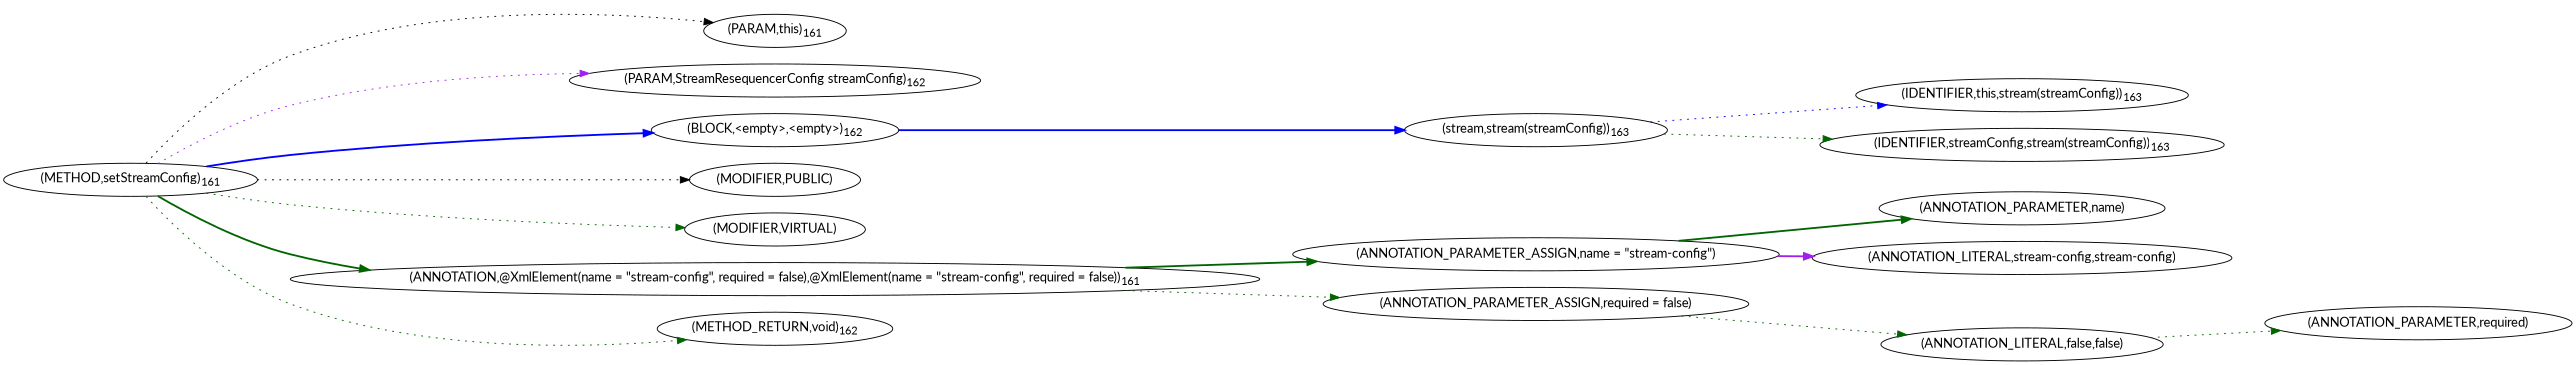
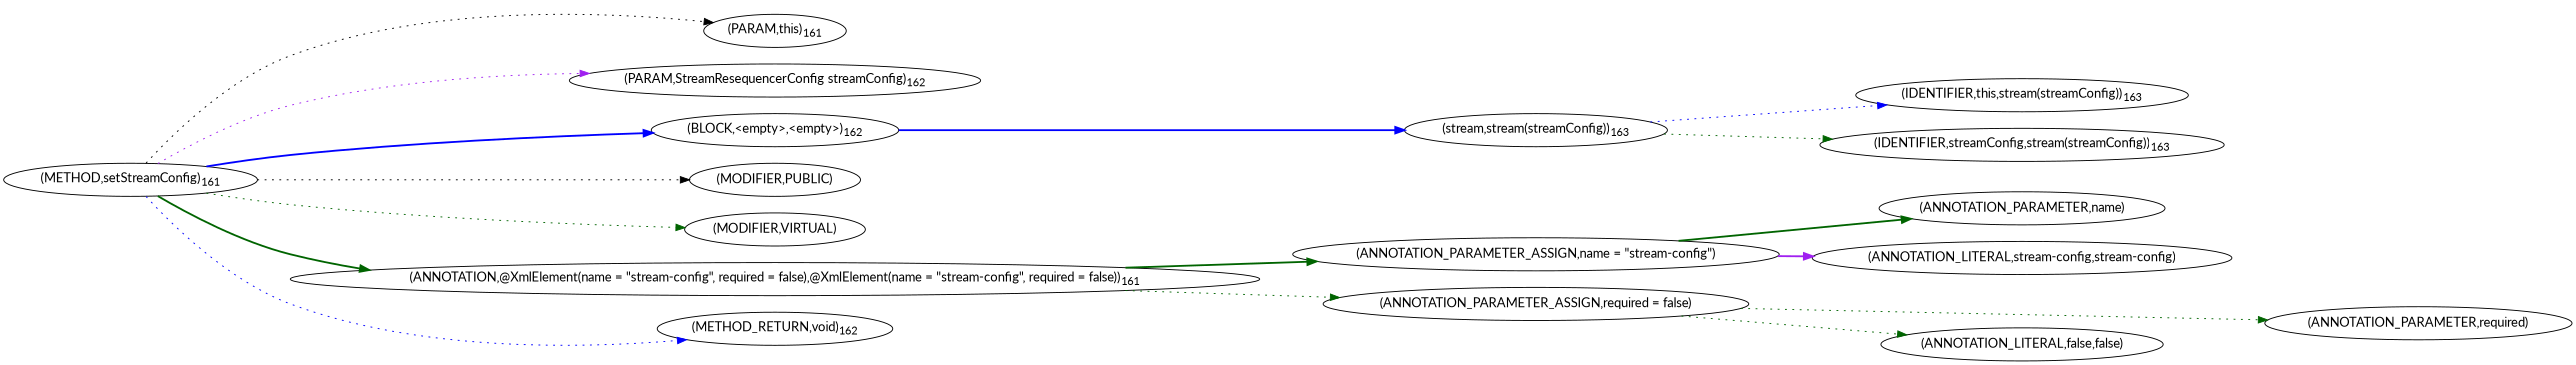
  digraph {
    fontname=Lato
    rankdir=LR
    node [fontname=Lato]
    edge [color=darkgreen fontname=Lato style=dotted]
    n1 [label=<(METHOD,setStreamConfig)<SUB>161</SUB>>]
    n2 [label=<(PARAM,this)<SUB>161</SUB>>]
    n3 [label=<(PARAM,StreamResequencerConfig streamConfig)<SUB>162</SUB>>]
    n4 [label=<(BLOCK,&lt;empty&gt;,&lt;empty&gt;)<SUB>162</SUB>>]
    n5 [label=<(MODIFIER,PUBLIC)>]
    n6 [label=<(MODIFIER,VIRTUAL)>]
    n7 [label=<(ANNOTATION,@XmlElement(name = &quot;stream-config&quot;, required = false),@XmlElement(name = &quot;stream-config&quot;, required = false))<SUB>161</SUB>>]
    n8 [label=<(METHOD_RETURN,void)<SUB>162</SUB>>]
    n9 [label=<(stream,stream(streamConfig))<SUB>163</SUB>>]
    n10 [label=<(ANNOTATION_PARAMETER_ASSIGN,name = &quot;stream-config&quot;)>]
    n11 [label=<(ANNOTATION_PARAMETER_ASSIGN,required = false)>]
    n12 [label=<(IDENTIFIER,this,stream(streamConfig))<SUB>163</SUB>>]
    n13 [label=<(IDENTIFIER,streamConfig,stream(streamConfig))<SUB>163</SUB>>]
    n14 [label=<(ANNOTATION_PARAMETER,name)>]
    n15 [label=<(ANNOTATION_LITERAL,stream-config,stream-config)>]
    n16 [label=<(ANNOTATION_PARAMETER,required)>]
    n17 [label=<(ANNOTATION_LITERAL,false,false)>]
    n1 -> n2 [color=black]
    n1 -> n3 [color=purple]
    n1 -> n4 [color=blue style=bold]
    n1 -> n5 [color=black]
    n1 -> n6
    n1 -> n7 [style=bold]
-   n1 -> n8
+   n1 -> n8 [color=blue]
    n4 -> n9 [color=blue style=bold]
    n7 -> n10 [style=bold]
    n7 -> n11
    n9 -> n12 [color=blue]
    n9 -> n13
    n10 -> n14 [style=bold]
    n10 -> n15 [color=purple style=bold]
-   n17 -> n16
+   n11 -> n16
    n11 -> n17
  }
